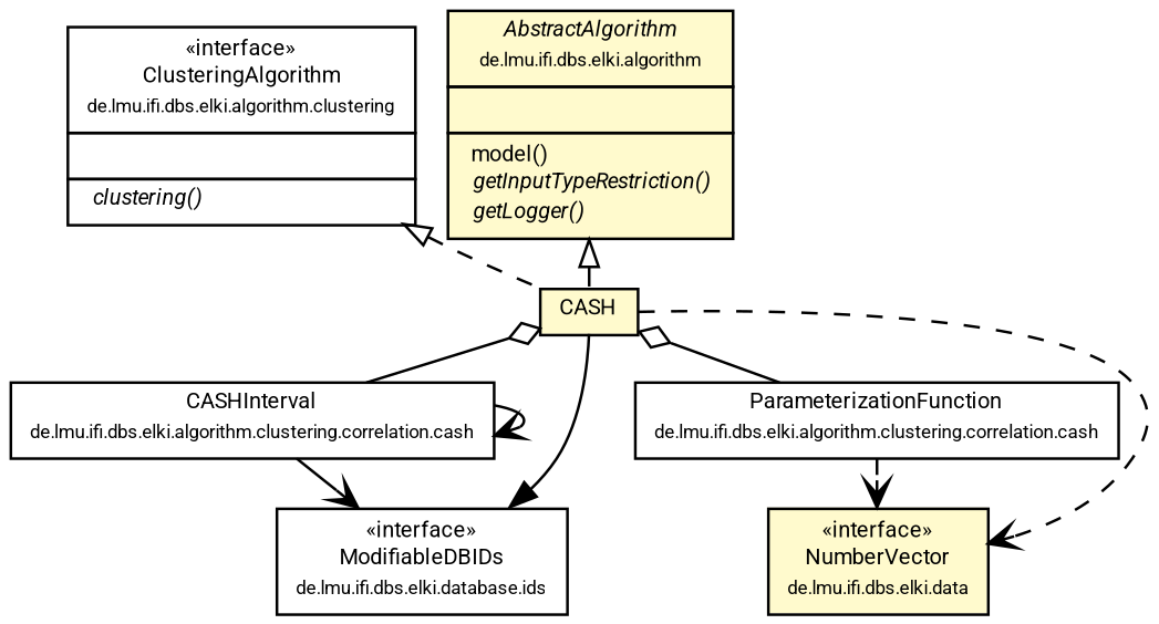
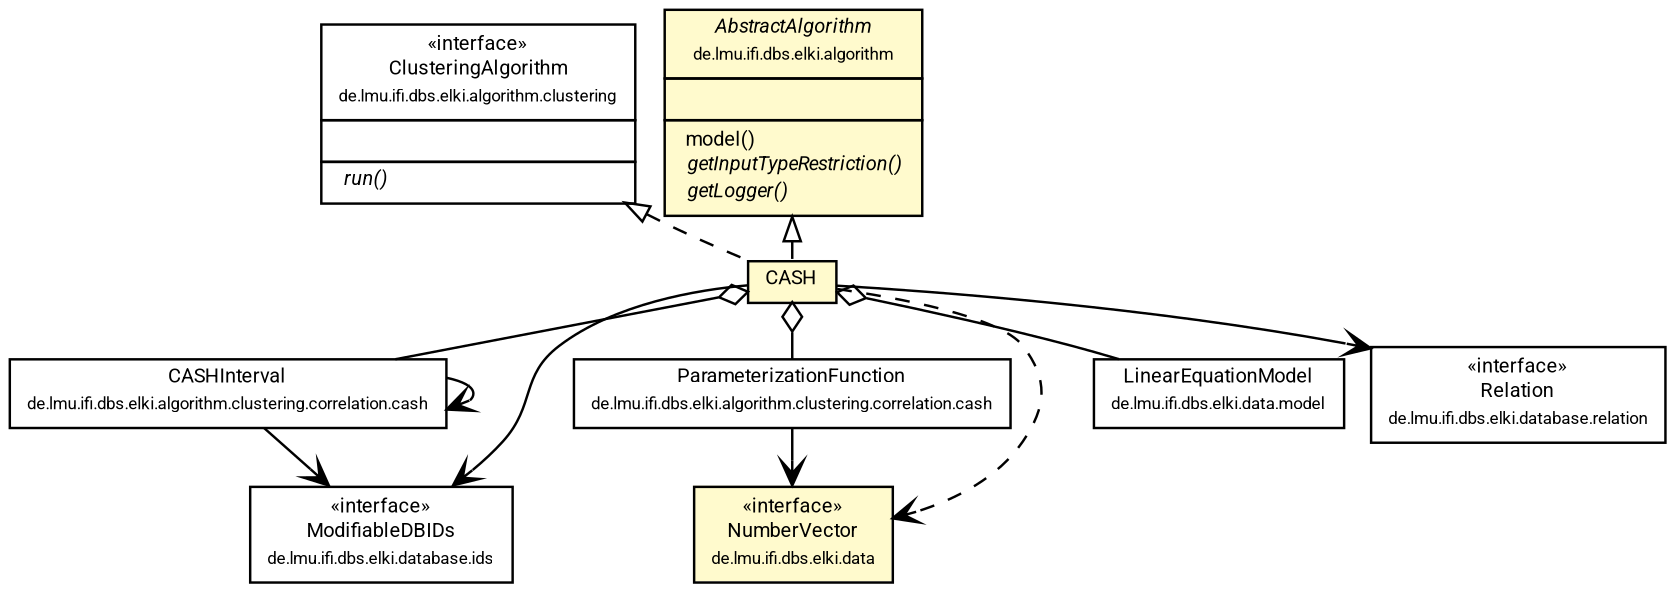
  digraph {
    nodesep=0.15
    rankdir=TB
    ranksep=0.25
    node [fontcolor=black fontname=Roboto fontsize=8 margin=0 shape=plaintext]
    edge [arrowhead=open color=black fontname=Roboto fontsize=7 labelfontname=Roboto labelfontsize=7 weight=1]
    n1 [height=0 label=<<table title="de.lmu.ifi.dbs.elki.algorithm.clustering.correlation.cash.CASHInterval" border="0" cellborder="1" cellspacing="0" cellpadding="2" href="cash/CASHInterval.html" target="_parent"> 		<tr><td><table border="0" cellspacing="0" cellpadding="1"> 		<tr><td align="center" balign="center"> <font face="Roboto">CASHInterval</font> </td></tr> 		<tr><td align="center" balign="center"> <font face="Roboto" point-size="7.0">de.lmu.ifi.dbs.elki.algorithm.clustering.correlation.cash</font> </td></tr> 		</table></td></tr> 		</table>> width=0]
    n2 [height=0 label=<<table title="de.lmu.ifi.dbs.elki.database.ids.ModifiableDBIDs" border="0" cellborder="1" cellspacing="0" cellpadding="2" href="../../../database/ids/ModifiableDBIDs.html" target="_parent"> 		<tr><td><table border="0" cellspacing="0" cellpadding="1"> 		<tr><td align="center" balign="center"> &#171;interface&#187; </td></tr> 		<tr><td align="center" balign="center"> <font face="Roboto">ModifiableDBIDs</font> </td></tr> 		<tr><td align="center" balign="center"> <font face="Roboto" point-size="7.0">de.lmu.ifi.dbs.elki.database.ids</font> </td></tr> 		</table></td></tr> 		</table>> width=0]
    n3 [height=0 label=<<table title="de.lmu.ifi.dbs.elki.algorithm.clustering.correlation.cash.ParameterizationFunction" border="0" cellborder="1" cellspacing="0" cellpadding="2" href="cash/ParameterizationFunction.html" target="_parent"> 		<tr><td><table border="0" cellspacing="0" cellpadding="1"> 		<tr><td align="center" balign="center"> <font face="Roboto">ParameterizationFunction</font> </td></tr> 		<tr><td align="center" balign="center"> <font face="Roboto" point-size="7.0">de.lmu.ifi.dbs.elki.algorithm.clustering.correlation.cash</font> </td></tr> 		</table></td></tr> 		</table>> width=0]
    n4 [height=0 label=<<table title="de.lmu.ifi.dbs.elki.data.NumberVector" border="0" cellborder="1" cellspacing="0" cellpadding="2" bgcolor="LemonChiffon" href="../../../data/NumberVector.html" target="_parent"> 		<tr><td><table border="0" cellspacing="0" cellpadding="1"> 		<tr><td align="center" balign="center"> &#171;interface&#187; </td></tr> 		<tr><td align="center" balign="center"> <font face="Roboto">NumberVector</font> </td></tr> 		<tr><td align="center" balign="center"> <font face="Roboto" point-size="7.0">de.lmu.ifi.dbs.elki.data</font> </td></tr> 		</table></td></tr> 		</table>> width=0]
    n5 [height=0 label=<<table title="de.lmu.ifi.dbs.elki.algorithm.clustering.correlation.CASH" border="0" cellborder="1" cellspacing="0" cellpadding="2" bgcolor="lemonChiffon" href="CASH.html" target="_parent"> 		<tr><td><table border="0" cellspacing="0" cellpadding="1"> 		<tr><td align="center" balign="center"> <font face="Roboto">CASH</font> </td></tr> 		</table></td></tr> 		</table>> width=0]
-   n8 [height=0 label=<<table title="de.lmu.ifi.dbs.elki.algorithm.clustering.ClusteringAlgorithm" border="0" cellborder="1" cellspacing="0" cellpadding="2" href="../ClusteringAlgorithm.html" target="_parent"> 		<tr><td><table border="0" cellspacing="0" cellpadding="1"> 		<tr><td align="center" balign="center"> &#171;interface&#187; </td></tr> 		<tr><td align="center" balign="center"> <font face="Roboto">ClusteringAlgorithm</font> </td></tr> 		<tr><td align="center" balign="center"> <font face="Roboto" point-size="7.0">de.lmu.ifi.dbs.elki.algorithm.clustering</font> </td></tr> 		</table></td></tr> 		<tr><td><table border="0" cellspacing="0" cellpadding="1"> 		<tr><td align="left" balign="left">  </td></tr> 		</table></td></tr> 		<tr><td><table border="0" cellspacing="0" cellpadding="1"> 		<tr><td align="left" balign="left"> <i> clustering()</i> </td></tr> 		</table></td></tr> 		</table>> width=0]
+   n6 [height=0 label=<<table title="de.lmu.ifi.dbs.elki.data.model.LinearEquationModel" border="0" cellborder="1" cellspacing="0" cellpadding="2" href="../../../data/model/LinearEquationModel.html" target="_parent"> 		<tr><td><table border="0" cellspacing="0" cellpadding="1"> 		<tr><td align="center" balign="center"> <font face="Roboto">LinearEquationModel</font> </td></tr> 		<tr><td align="center" balign="center"> <font face="Roboto" point-size="7.0">de.lmu.ifi.dbs.elki.data.model</font> </td></tr> 		</table></td></tr> 		</table>> width=0]
+   n7 [height=0 label=<<table title="de.lmu.ifi.dbs.elki.database.relation.Relation" border="0" cellborder="1" cellspacing="0" cellpadding="2" href="../../../database/relation/Relation.html" target="_parent"> 		<tr><td><table border="0" cellspacing="0" cellpadding="1"> 		<tr><td align="center" balign="center"> &#171;interface&#187; </td></tr> 		<tr><td align="center" balign="center"> <font face="Roboto">Relation</font> </td></tr> 		<tr><td align="center" balign="center"> <font face="Roboto" point-size="7.0">de.lmu.ifi.dbs.elki.database.relation</font> </td></tr> 		</table></td></tr> 		</table>> width=0]
+   n8 [height=0 label=<<table title="de.lmu.ifi.dbs.elki.algorithm.clustering.ClusteringAlgorithm" border="0" cellborder="1" cellspacing="0" cellpadding="2" href="../ClusteringAlgorithm.html" target="_parent"> 		<tr><td><table border="0" cellspacing="0" cellpadding="1"> 		<tr><td align="center" balign="center"> &#171;interface&#187; </td></tr> 		<tr><td align="center" balign="center"> <font face="Roboto">ClusteringAlgorithm</font> </td></tr> 		<tr><td align="center" balign="center"> <font face="Roboto" point-size="7.0">de.lmu.ifi.dbs.elki.algorithm.clustering</font> </td></tr> 		</table></td></tr> 		<tr><td><table border="0" cellspacing="0" cellpadding="1"> 		<tr><td align="left" balign="left">  </td></tr> 		</table></td></tr> 		<tr><td><table border="0" cellspacing="0" cellpadding="1"> 		<tr><td align="left" balign="left"> <i> run()</i> </td></tr> 		</table></td></tr> 		</table>> width=0]
    n9 [height=0 label=<<table title="de.lmu.ifi.dbs.elki.algorithm.AbstractAlgorithm" border="0" cellborder="1" cellspacing="0" cellpadding="2" bgcolor="LemonChiffon" href="../../AbstractAlgorithm.html" target="_parent"> 		<tr><td><table border="0" cellspacing="0" cellpadding="1"> 		<tr><td align="center" balign="center"> <font face="Roboto"><i>AbstractAlgorithm</i></font> </td></tr> 		<tr><td align="center" balign="center"> <font face="Roboto" point-size="7.0">de.lmu.ifi.dbs.elki.algorithm</font> </td></tr> 		</table></td></tr> 		<tr><td><table border="0" cellspacing="0" cellpadding="1"> 		<tr><td align="left" balign="left">  </td></tr> 		</table></td></tr> 		<tr><td><table border="0" cellspacing="0" cellpadding="1"> 		<tr><td align="left" balign="left">  model() </td></tr> 		<tr><td align="left" balign="left"> <i> getInputTypeRestriction()</i> </td></tr> 		<tr><td align="left" balign="left"> <i> getLogger()</i> </td></tr> 		</table></td></tr> 		</table>> width=0]
    n1 -> n1
    n1 -> n2
-   n3 -> n4 [style=dashed]
+   n3 -> n4
    n5 -> n1 [arrowhead=none arrowtail=ediamond dir=back weight=4]
-   n5 -> n2 [arrowhead=normal]
+   n5 -> n2
    n5 -> n3 [arrowhead=none arrowtail=ediamond dir=back weight=4]
    n5 -> n4 [style=dashed weight=0]
+   n5 -> n6 [arrowhead=none arrowtail=ediamond dir=back weight=4]
+   n5 -> n7
    n8 -> n5 [arrowtail=empty dir=back style=dashed weight=9 arrowhead=""]
    n9 -> n5 [arrowtail=empty dir=back weight=10 arrowhead=""]
  }
